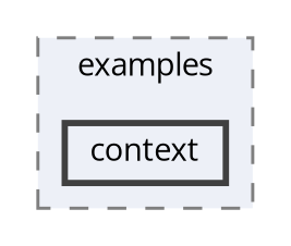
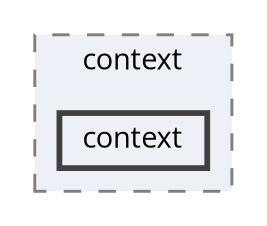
  digraph {
    compound=true
    fontname="Open Sans"
    n1 [color=grey25 fillcolor="#edf0f7" fontname="Open Sans" fontsize=10 height=0.2 label=context shape=box style="filled,bold" width=0.4]
    subgraph cluster_1 {
      bgcolor="#edf0f7"
      fontsize=10
-     label=examples
+     label=context
      pencolor=grey50
      style="filled,dashed"
      n1
    }
  }
